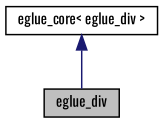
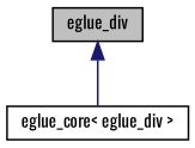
  digraph {
    fontname=Oswald
    node [color=black fontname=Oswald fontsize=10 shape=record style=filled]
    n1 [fillcolor=grey75 fontcolor=black height=0.2 label=eglue_div width=0.4]
    n2 [fillcolor=white height=0.2 label="eglue_core\< eglue_div \>" width=0.4]
-   n2 -> n1 [color=midnightblue dir=back fontname=Oswald fontsize=10 labelfontname=Helvetica labelfontsize=10 style=solid]
+   n1 -> n2 [color=midnightblue dir=back fontname=Oswald fontsize=10 labelfontname=Helvetica labelfontsize=10 style=solid]
  }
